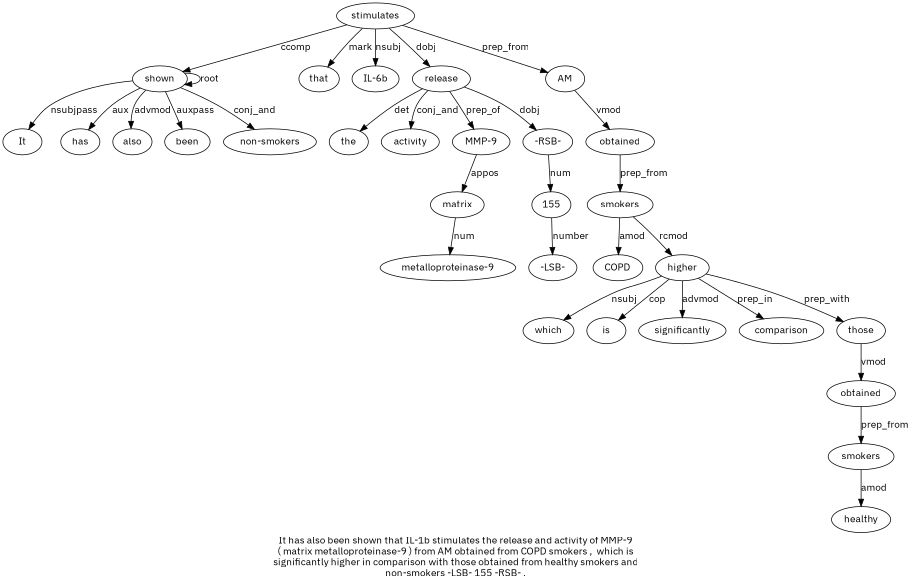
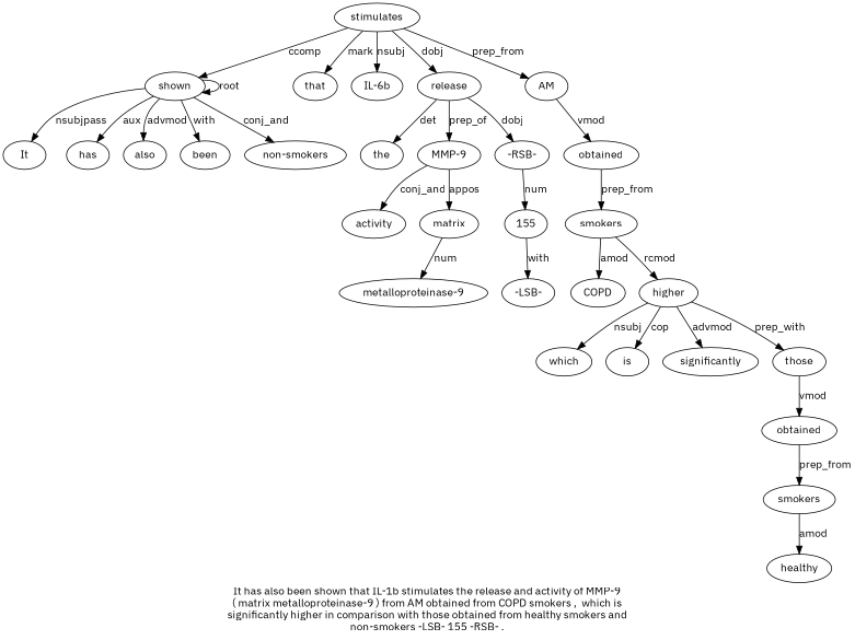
  digraph {
    fontname="IBM Plex Sans"
    label="It has also been shown that IL-1b stimulates the release and activity of MMP-9\n( matrix metalloproteinase-9 ) from AM obtained from COPD smokers ,  which is\nsignificantly higher in comparison with those obtained from healthy smokers and\nnon-smokers -LSB- 155 -RSB- ."
    node [fillcolor=white fontname="IBM Plex Sans" style=filled]
    edge [fontname="IBM Plex Sans"]
    n1 [label=shown]
    n2 [label=It]
    n3 [label=has]
    n4 [label=also]
    n5 [label=been]
    n6 [label="non-smokers"]
    n7 [label=stimulates]
    n8 [label=that]
    n9 [label="IL-6b"]
    n10 [label=release]
    n11 [label=AM]
    n12 [label=the]
    n13 [label=activity]
    n14 [label="MMP-9"]
    n15 [label="-RSB-"]
    n16 [label=obtained]
    n17 [label=matrix]
    n18 [label="metalloproteinase-9"]
    n19 [label=smokers]
    n20 [label=COPD]
    n21 [label=higher]
    n22 [label=which]
    n23 [label=is]
    n24 [label=significantly]
-   n25 [label=comparison]
    n26 [label=those]
    n27 [label=obtained]
    n28 [label=smokers]
    n29 [label=healthy]
    n30 [label=155]
    n31 [label="-LSB-"]
    n1 -> n1 [label=root]
    n1 -> n2 [label=nsubjpass]
    n1 -> n3 [label=aux]
    n1 -> n4 [label=advmod]
-   n1 -> n5 [label=auxpass]
+   n1 -> n5 [label=with]
    n1 -> n6 [label=conj_and]
    n7 -> n1 [label=ccomp]
    n7 -> n8 [label=mark]
    n7 -> n9 [label=nsubj]
    n7 -> n10 [label=dobj]
    n7 -> n11 [label=prep_from]
    n10 -> n12 [label=det]
-   n10 -> n13 [label=conj_and]
+   n14 -> n13 [label=conj_and]
    n10 -> n14 [label=prep_of]
    n10 -> n15 [label=dobj]
    n11 -> n16 [label=vmod]
    n14 -> n17 [label=appos]
    n15 -> n30 [label=num]
    n16 -> n19 [label=prep_from]
    n17 -> n18 [label=num]
    n19 -> n20 [label=amod]
    n19 -> n21 [label=rcmod]
    n21 -> n22 [label=nsubj]
    n21 -> n23 [label=cop]
    n21 -> n24 [label=advmod]
-   n21 -> n25 [label=prep_in]
    n21 -> n26 [label=prep_with]
    n26 -> n27 [label=vmod]
    n27 -> n28 [label=prep_from]
    n28 -> n29 [label=amod]
-   n30 -> n31 [label=number]
+   n30 -> n31 [label=with]
  }
